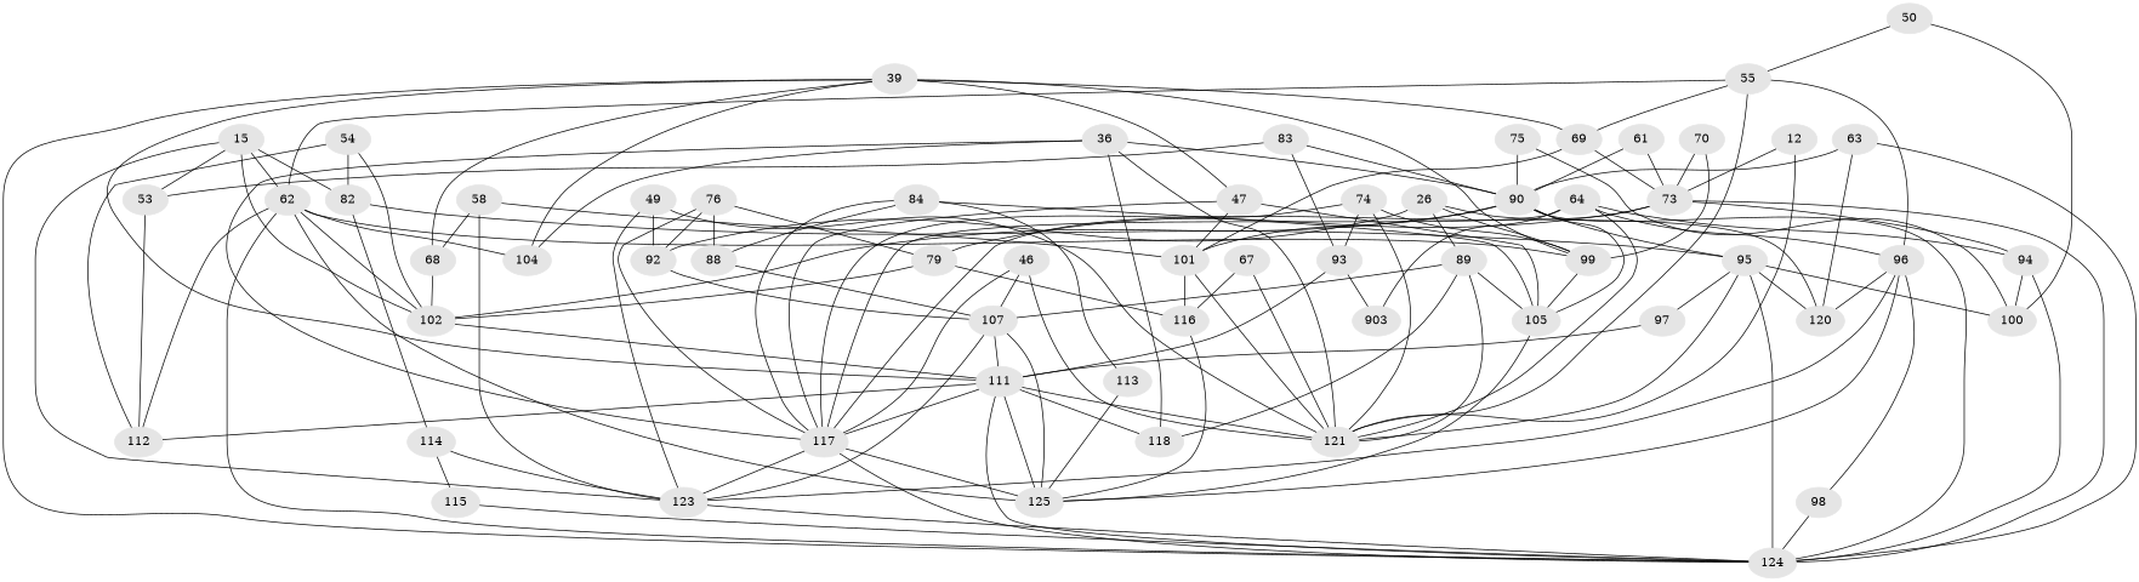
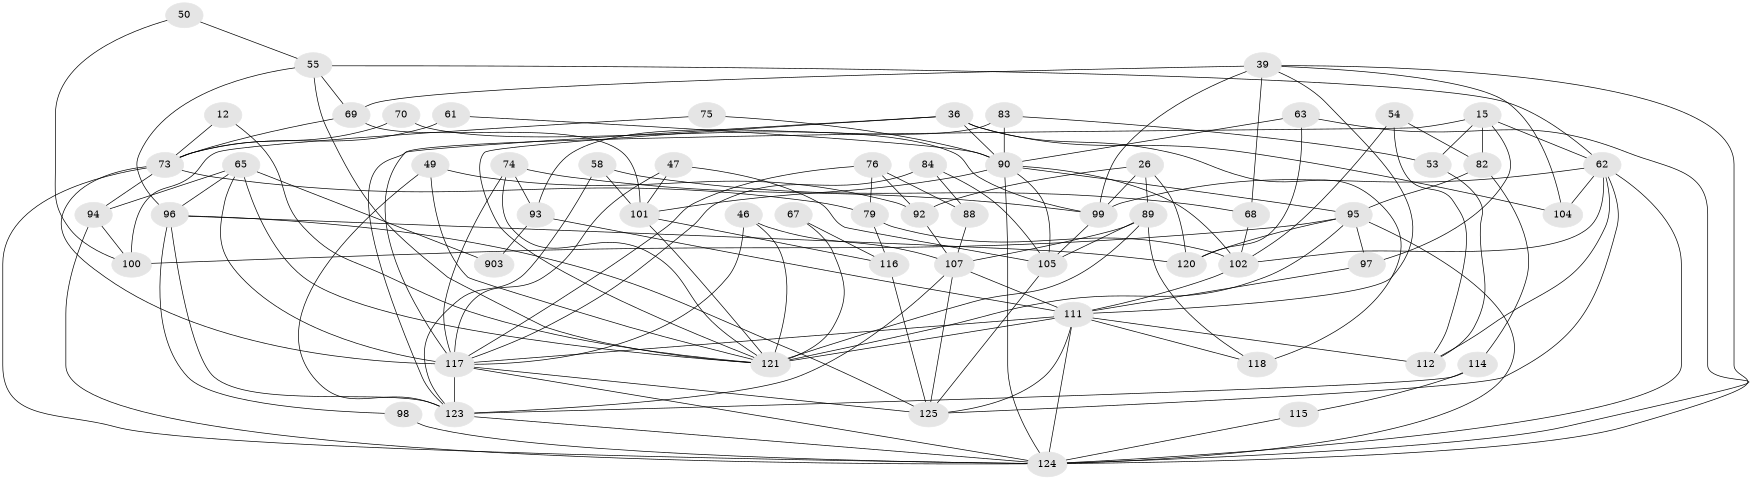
  graph {
    node [color=gray90 style=filled]
    73 [super="+19"]
    117 [super="+5+108"]
    124 [super="+110+86"]
    94
    79
    12
    121 [super="+16+106"]
    15
    53
    62 [super="+27+59"]
    82
    97 [super="+81"]
    123 [super="+24+66+42"]
    112
    99 [super="+78"]
    104
    102
    125 [super="+122+119"]
    95 [super="+17"]
    114
    111 [super="+91"]
    26 [super="+2"]
    89
    92
    120 [super="+57"]
    118 [super="+52"]
    107 [super="+51"]
    105 [super="+40"]
    36 [super="+14"]
    90 [super="+85+80"]
    101 [super="+4"]
    39 [super="+9"]
    47
    68
    69 [super="+29"]
    46
    116
    49 [super="+23"]
    100
    55 [super="+30"]
    96 [super="+31"]
    50
    54
    98
    58
    61 [super="+34"]
    63
-   64 [super="+21"]
+   64 [super="+21" label=65]
    n49 [label=903]
    67
    88
    70
    74 [super="+43"]
    93 [super="+60"]
    75
    76
    115
    83 [super="+77"]
    84
-   113
    73 -- 117
    73 -- 124
    73 -- 94
    73 -- 79
    117 -- 124
    117 -- 123
    117 -- 125 [weight=2]
    94 -- 124
    94 -- 100
    79 -- 102
    79 -- 116
    12 -- 73
    12 -- 121
    15 -- 53
    15 -- 62
    15 -- 82
-   15 -- 102 [weight=2]
+   15 -- 97 [weight=2]
    15 -- 123 [weight=2]
    53 -- 112
    62 -- 124 [weight=2]
    62 -- 112
    62 -- 99
    62 -- 104
    62 -- 102
    62 -- 125
    82 -- 95
    82 -- 114
    97 -- 111
    123 -- 124 [weight=2]
    99 -- 105
    102 -- 111
    95 -- 124 [weight=3]
    95 -- 121
    95 -- 97
    95 -- 120
    95 -- 100
    114 -- 123
    114 -- 115
    111 -- 117 [weight=2]
    111 -- 124
    111 -- 121 [weight=4]
    111 -- 112
    111 -- 125 [weight=2]
    111 -- 118
    26 -- 99 [weight=2]
    26 -- 89
    26 -- 92
    26 -- 120 [weight=2]
    89 -- 121
    89 -- 118
    89 -- 107
    89 -- 105
    92 -- 107
    107 -- 123
    107 -- 125
    107 -- 111 [weight=2]
    105 -- 125
    36 -- 117 [weight=2]
    36 -- 121
    36 -- 104
    36 -- 118 [weight=2]
    36 -- 90 [weight=2]
    90 -- 124 [weight=2]
    90 -- 102
    90 -- 95
    90 -- 105 [weight=2]
    90 -- 101 [weight=4]
    101 -- 121 [weight=2]
    101 -- 116
    39 -- 124
    39 -- 99 [weight=2]
    39 -- 104
    39 -- 111
-   39 -- 47
    39 -- 68
    39 -- 69
    47 -- 117
    47 -- 105
    47 -- 101
    68 -- 102
    69 -- 73
    69 -- 101
    46 -- 117
    46 -- 121
    46 -- 107
    116 -- 125
    49 -- 121
    49 -- 123
    49 -- 92
    55 -- 121
    55 -- 62
    55 -- 69
    55 -- 96
    96 -- 123
    96 -- 125
    96 -- 120
    96 -- 98
    50 -- 100
    50 -- 55
    54 -- 82
    54 -- 112
    54 -- 102
    98 -- 124 [weight=2]
    58 -- 123
    58 -- 101
    58 -- 68
    61 -- 73 [weight=3]
    61 -- 90 [weight=2]
    63 -- 124
    63 -- 120
    63 -- 90
    64 -- 117
    64 -- 94
    64 -- 121
    64 -- 96
    64 -- n49
    67 -- 121
    67 -- 116
    88 -- 107
    70 -- 73
    70 -- 99
    74 -- 117 [weight=4]
    74 -- 121 [weight=2]
    74 -- 99
    74 -- 93
    93 -- 111
    93 -- n49
    75 -- 90
    75 -- 100
    76 -- 117
    76 -- 79
    76 -- 92
    76 -- 88
    115 -- 124
    83 -- 53
    83 -- 90 [weight=2]
    83 -- 93 [weight=2]
    84 -- 117
    84 -- 105
    84 -- 88
-   84 -- 113
-   113 -- 125
  }
